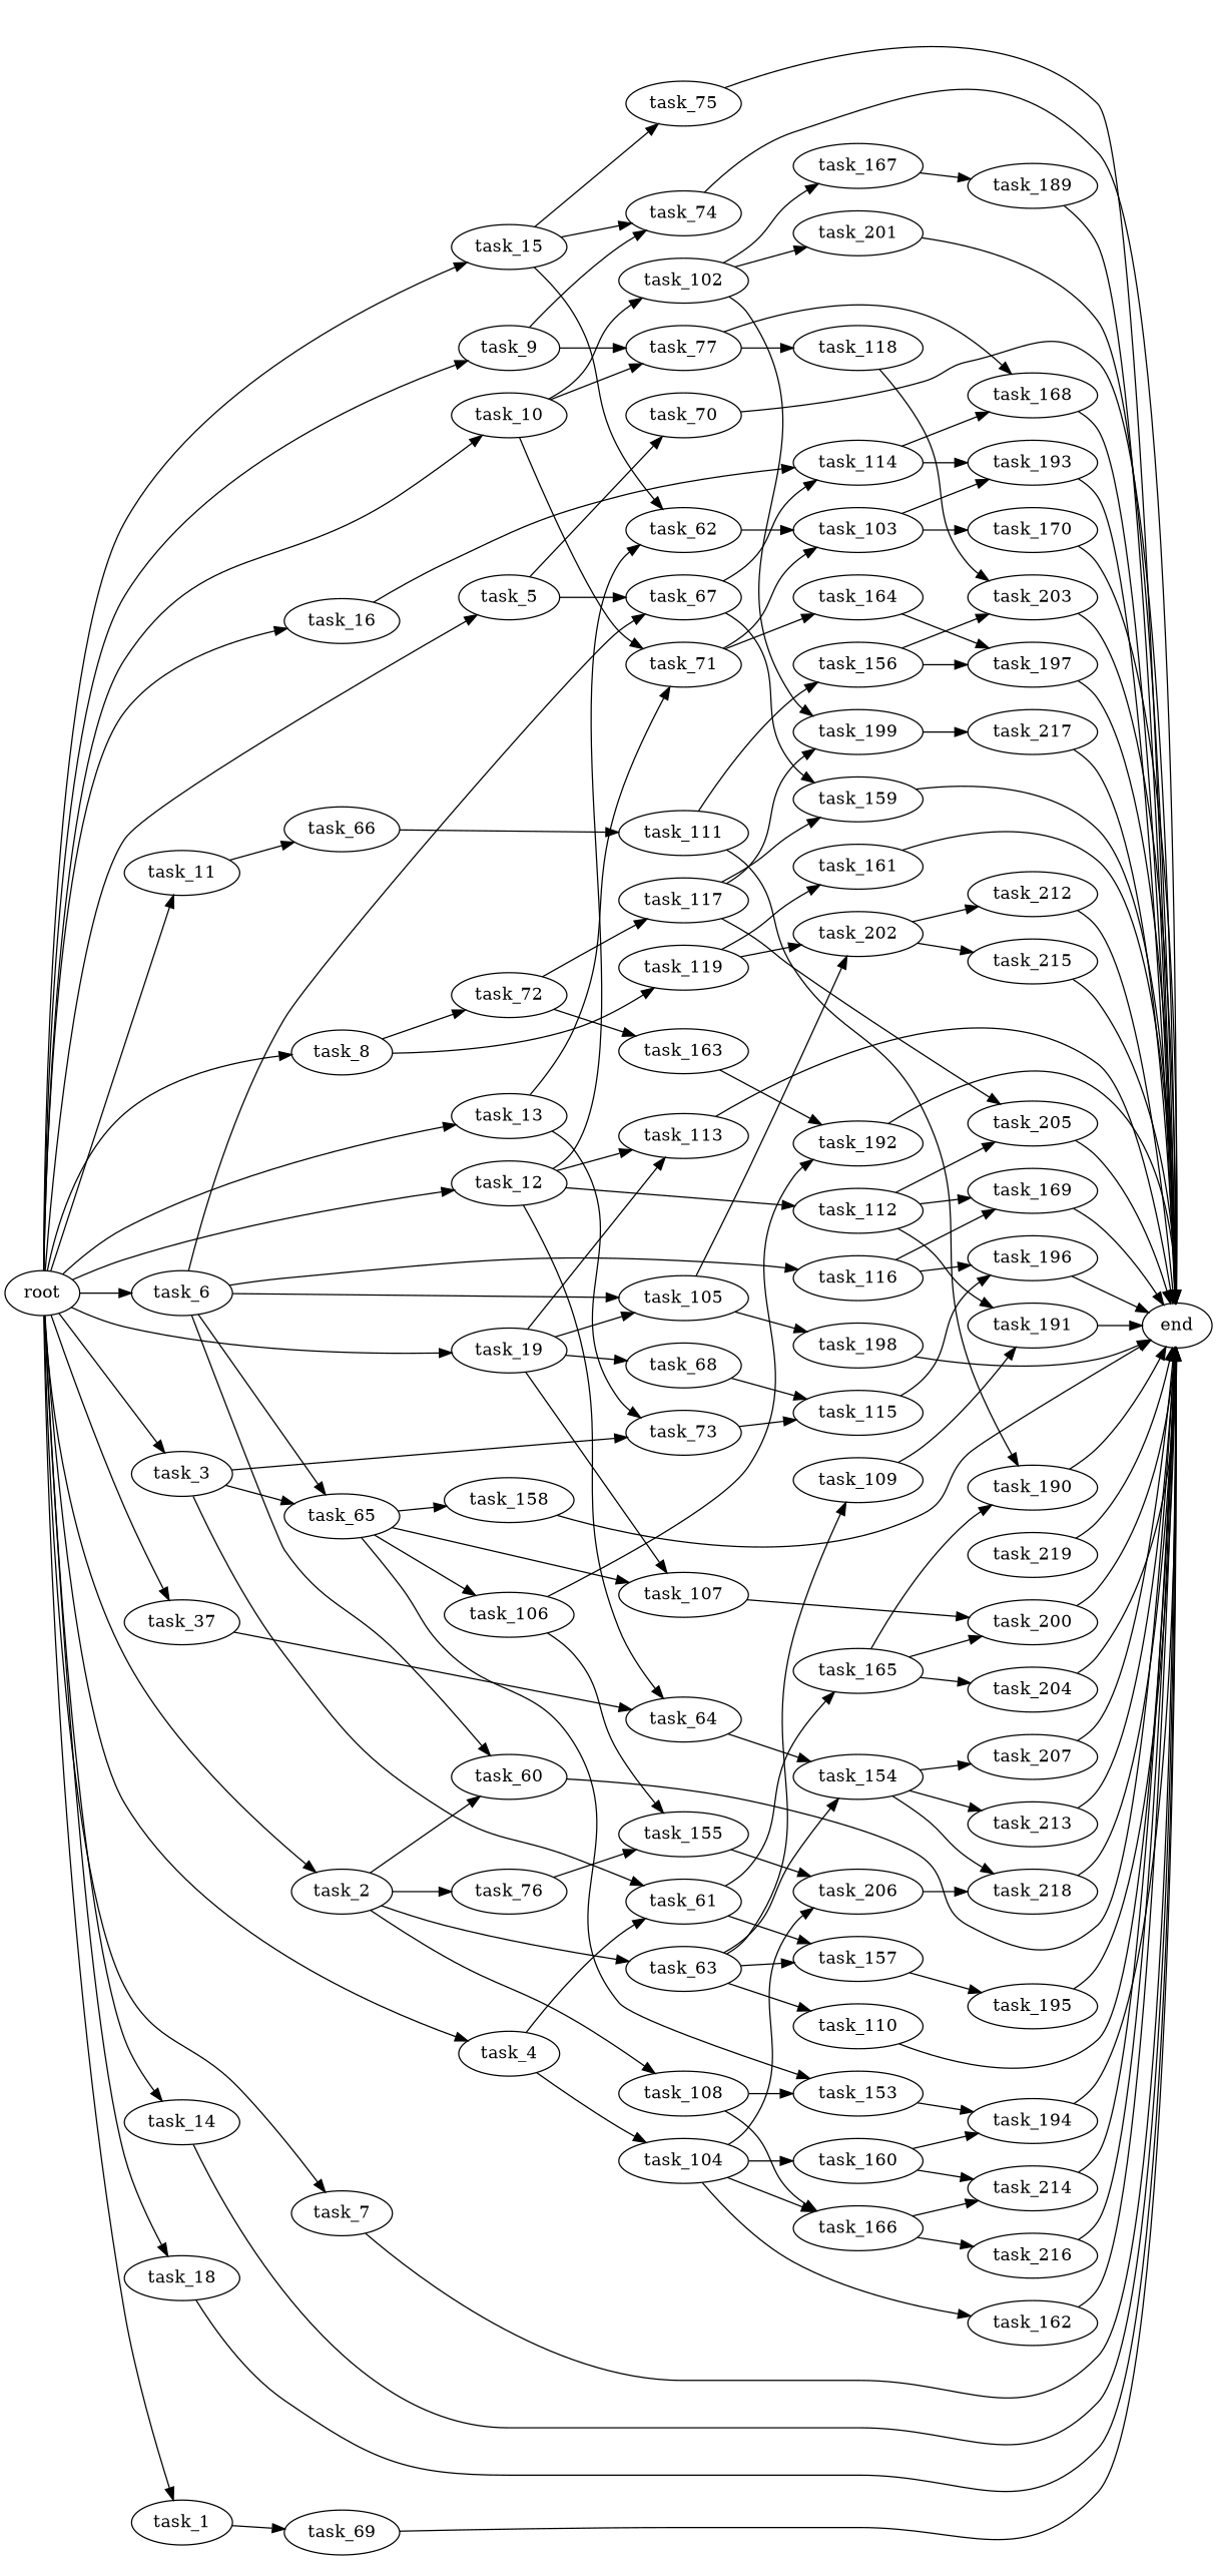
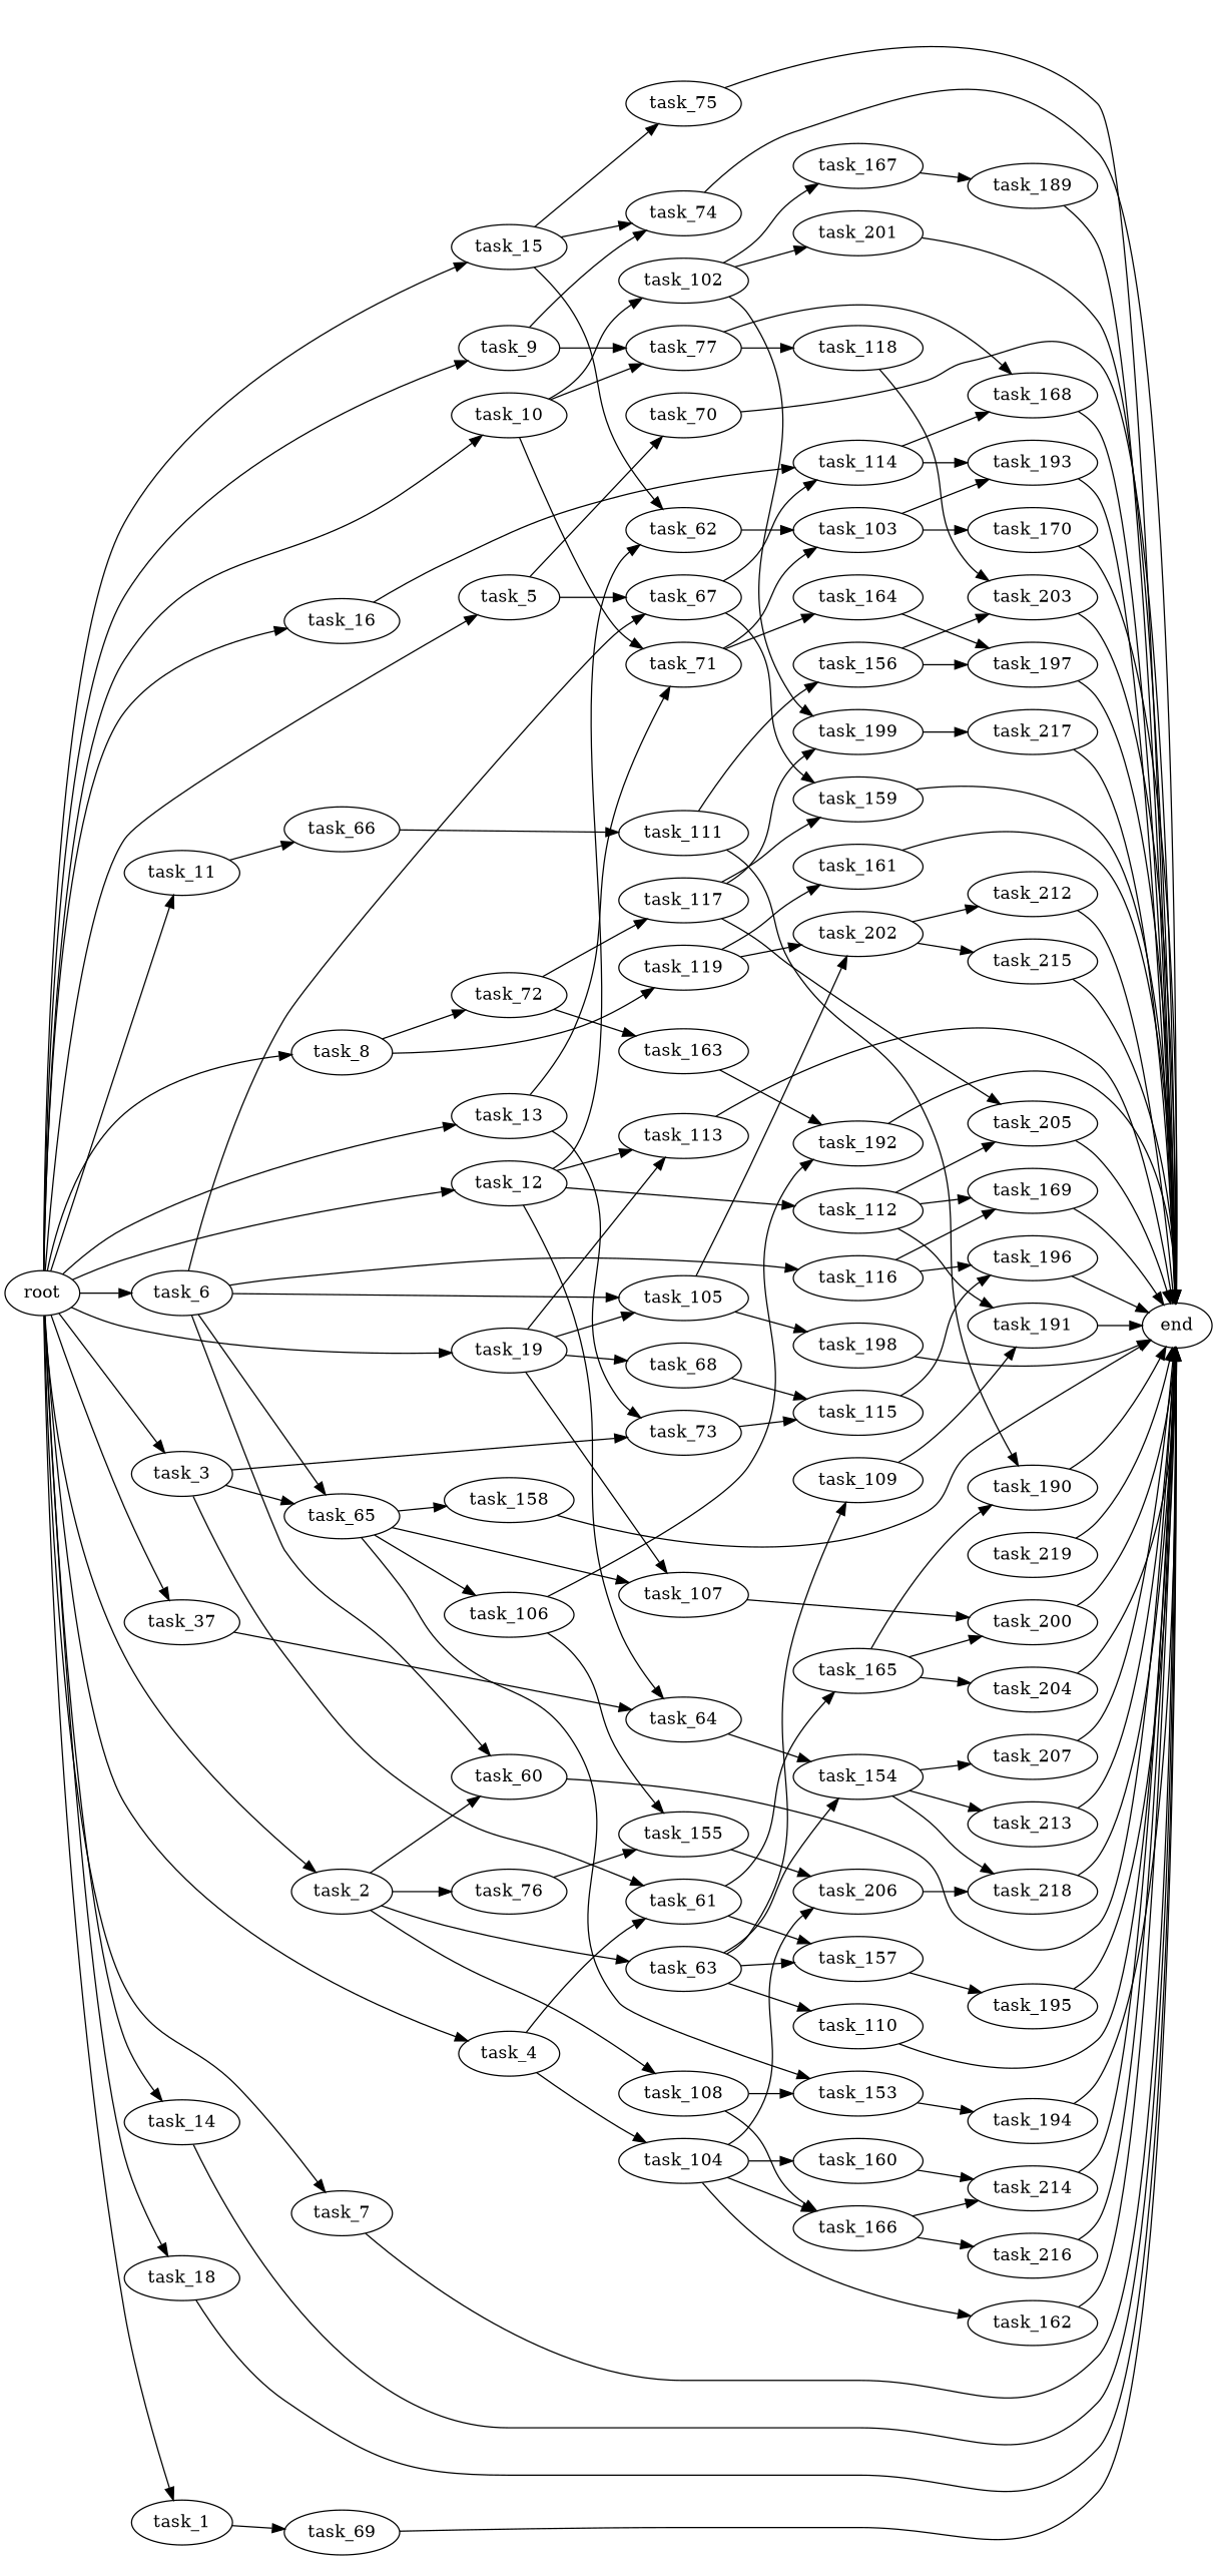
  digraph {
    rankdir=LR
    task_207
    end
    task_192
    task_16
    task_114
    task_168
    task_193
    task_212
    task_115
    task_196
    task_158
    task_19
    task_113
    task_107
    task_105
    task_68
    task_200
    task_202
    task_198
    task_12
    task_62
    task_112
    task_64
    task_103
    task_205
    task_191
    task_169
    task_154
    task_190
    task_119
    task_161
    task_215
    task_13
    task_73
    task_71
    task_164
    task_102
    task_199
    task_167
    task_201
    task_217
    task_189
    task_11
    task_66
    task_111
    task_8
    task_72
    task_117
    task_163
    task_156
    task_203
    task_197
    task_159
    task_162
    task_170
    task_219
    task_6
    task_65
    task_60
    task_67
    task_116
    task_153
    task_106
    task_108
    task_166
    task_194
    task_216
    task_214
    task_218
    task_63
    task_157
    task_110
    task_109
    task_195
    task_213
    root
    task_7
    task_2
    task_4
    task_10
    task_14
    task_1
    task_18
    task_15
    task_3
    task_9
    task_5
    n88 [label=task_37]
    task_76
    task_104
    task_61
    task_77
    task_69
    task_74
    task_75
    task_70
    task_160
    task_206
    task_118
    task_155
    task_165
    task_204
    task_207 -> end
    task_192 -> end
    task_16 -> task_114
    task_114 -> task_168
    task_114 -> task_193
    task_168 -> end
    task_193 -> end
    task_212 -> end
    task_115 -> task_196
    task_196 -> end
    task_158 -> end
    task_19 -> task_113
    task_19 -> task_107
    task_19 -> task_105
    task_19 -> task_68
    task_113 -> end
    task_107 -> task_200
    task_105 -> task_202
    task_105 -> task_198
    task_68 -> task_115
    task_200 -> end
    task_202 -> task_212
    task_202 -> task_215
    task_198 -> end
    task_12 -> task_113
    task_12 -> task_62
    task_12 -> task_112
    task_12 -> task_64
    task_62 -> task_103
    task_112 -> task_205
    task_112 -> task_191
    task_112 -> task_169
    task_64 -> task_154
    task_103 -> task_193
    task_103 -> task_170
    task_205 -> end
    task_191 -> end
    task_169 -> end
    task_154 -> task_207
    task_154 -> task_218
    task_154 -> task_213
    task_190 -> end
    task_119 -> task_202
    task_119 -> task_161
    task_161 -> end
    task_215 -> end
    task_13 -> task_73
    task_13 -> task_71
    task_73 -> task_115
    task_71 -> task_103
    task_71 -> task_164
    task_164 -> task_197
    task_102 -> task_199
    task_102 -> task_167
    task_102 -> task_201
    task_199 -> task_217
    task_167 -> task_189
    task_201 -> end
    task_217 -> end
    task_189 -> end
    task_11 -> task_66
    task_66 -> task_111
    task_111 -> task_190
    task_111 -> task_156
    task_8 -> task_119
    task_8 -> task_72
    task_72 -> task_117
    task_72 -> task_163
    task_117 -> task_205
    task_117 -> task_199
    task_117 -> task_159
    task_163 -> task_192
    task_156 -> task_203
    task_156 -> task_197
    task_203 -> end
    task_197 -> end
    task_159 -> end
    task_162 -> end
    task_170 -> end
    task_219 -> end
    task_6 -> task_105
    task_6 -> task_65
    task_6 -> task_60
    task_6 -> task_67
    task_6 -> task_116
    task_65 -> task_158
    task_65 -> task_107
    task_65 -> task_153
    task_65 -> task_106
    task_60 -> end
    task_67 -> task_114
    task_67 -> task_159
    task_116 -> task_196
    task_116 -> task_169
    task_153 -> task_194
    task_106 -> task_192
    task_106 -> task_155
    task_108 -> task_153
    task_108 -> task_166
    task_166 -> task_216
    task_166 -> task_214
    task_194 -> end
    task_216 -> end
    task_214 -> end
    task_218 -> end
    task_63 -> task_154
    task_63 -> task_157
    task_63 -> task_110
    task_63 -> task_109
    task_157 -> task_195
    task_110 -> end
    task_109 -> task_191
    task_195 -> end
    task_213 -> end
    root -> task_16
    root -> task_19
    root -> task_12
    root -> task_13
    root -> task_11
    root -> task_8
    root -> task_6
    root -> task_7
    root -> task_2
    root -> task_4
    root -> task_10
    root -> task_14
    root -> task_1
    root -> task_18
    root -> task_15
    root -> task_3
    root -> task_9
    root -> task_5
    root -> n88
    task_7 -> end
    task_2 -> task_60
    task_2 -> task_108
    task_2 -> task_63
    task_2 -> task_76
    task_4 -> task_104
    task_4 -> task_61
    task_10 -> task_71
    task_10 -> task_102
    task_10 -> task_77
    task_14 -> end
    task_1 -> task_69
    task_18 -> end
    task_15 -> task_62
    task_15 -> task_74
    task_15 -> task_75
    task_3 -> task_73
    task_3 -> task_65
    task_3 -> task_61
    task_9 -> task_77
    task_9 -> task_74
    task_5 -> task_67
    task_5 -> task_70
    n88 -> task_64
    task_76 -> task_155
    task_104 -> task_162
    task_104 -> task_166
    task_104 -> task_160
    task_104 -> task_206
    task_61 -> task_157
    task_61 -> task_165
    task_77 -> task_168
    task_77 -> task_118
    task_69 -> end
    task_74 -> end
    task_75 -> end
    task_70 -> end
-   task_160 -> task_194
    task_160 -> task_214
    task_206 -> task_218
    task_118 -> task_203
    task_155 -> task_206
    task_165 -> task_200
    task_165 -> task_190
    task_165 -> task_204
    task_204 -> end
  }
